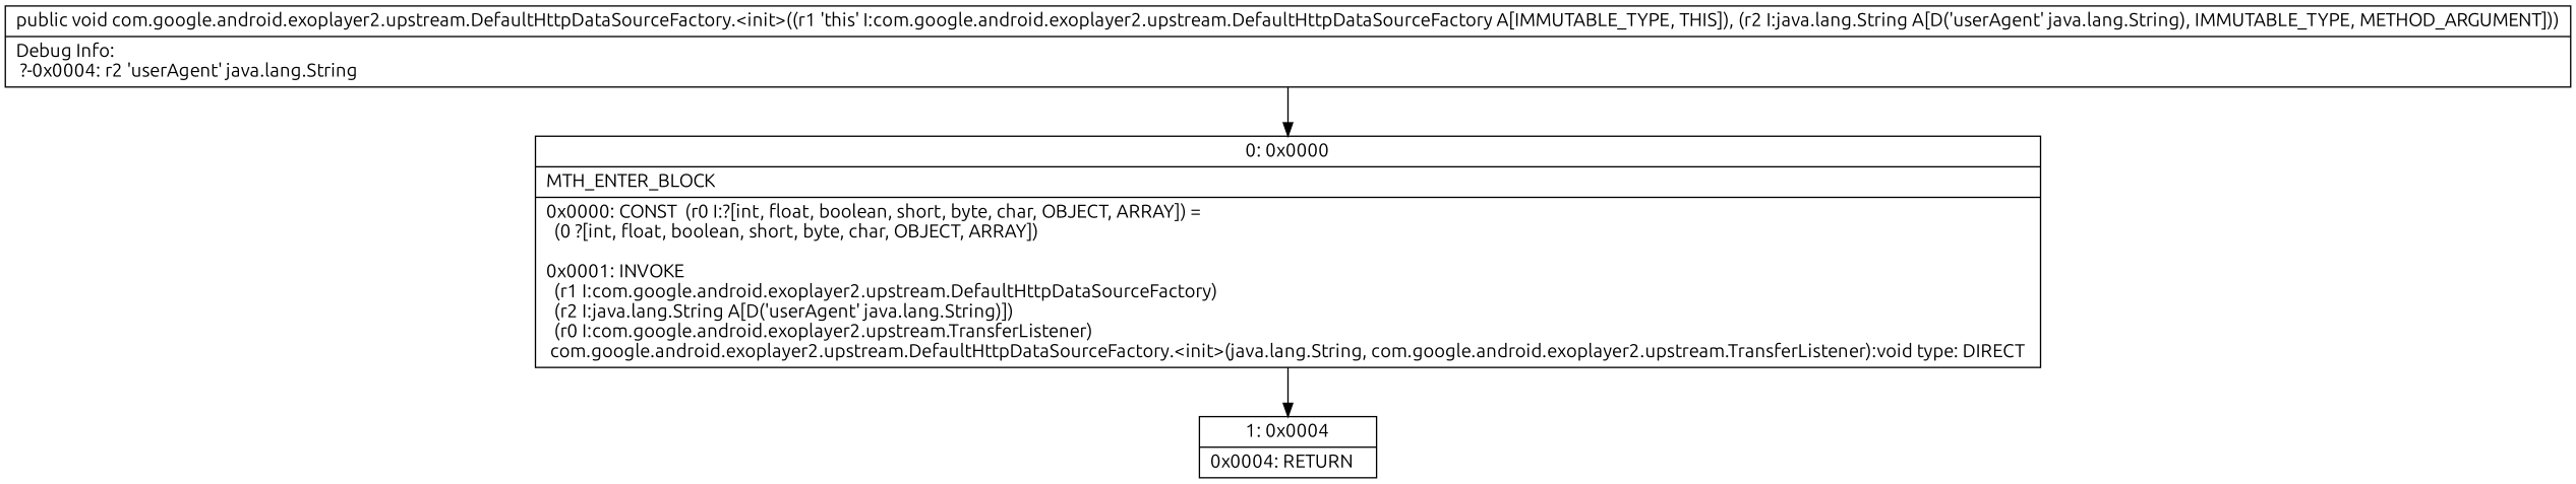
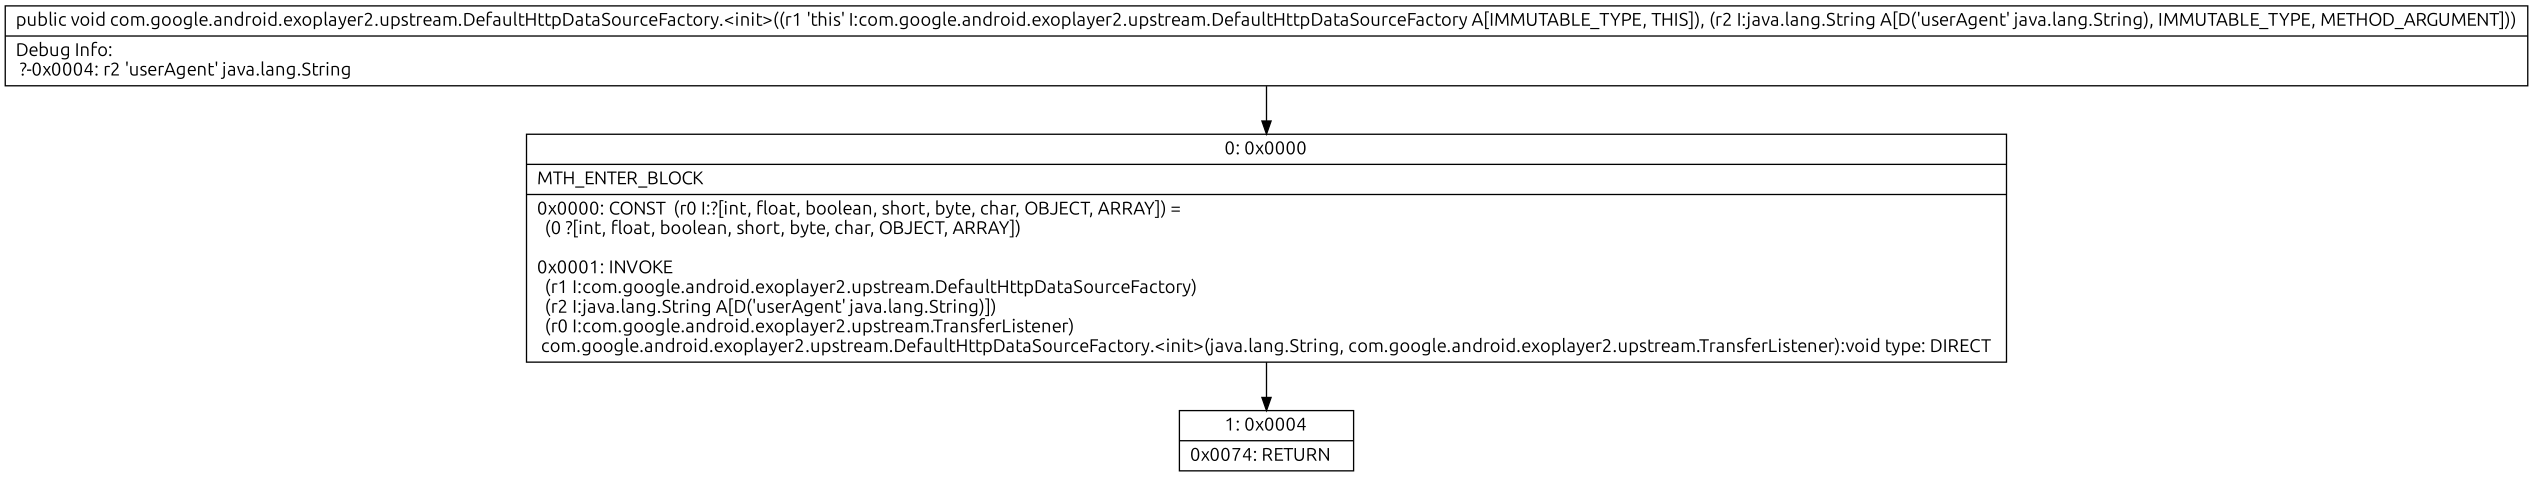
  digraph {
    fontname=Ubuntu
    node [shape=record fontname=Ubuntu]
    edge [fontname=Ubuntu]
    n1 [label="{0\:\ 0x0000|MTH_ENTER_BLOCK\l|0x0000: CONST  (r0 I:?[int, float, boolean, short, byte, char, OBJECT, ARRAY]) = \l  (0 ?[int, float, boolean, short, byte, char, OBJECT, ARRAY])\l \l0x0001: INVOKE  \l  (r1 I:com.google.android.exoplayer2.upstream.DefaultHttpDataSourceFactory)\l  (r2 I:java.lang.String A[D('userAgent' java.lang.String)])\l  (r0 I:com.google.android.exoplayer2.upstream.TransferListener)\l com.google.android.exoplayer2.upstream.DefaultHttpDataSourceFactory.\<init\>(java.lang.String, com.google.android.exoplayer2.upstream.TransferListener):void type: DIRECT \l}"]
-   n2 [label="{1\:\ 0x0004|0x0004: RETURN   \l}"]
+   n2 [label="{1\:\ 0x0004|0x0074: RETURN   \l}"]
    n3 [label="{public void com.google.android.exoplayer2.upstream.DefaultHttpDataSourceFactory.\<init\>((r1 'this' I:com.google.android.exoplayer2.upstream.DefaultHttpDataSourceFactory A[IMMUTABLE_TYPE, THIS]), (r2 I:java.lang.String A[D('userAgent' java.lang.String), IMMUTABLE_TYPE, METHOD_ARGUMENT]))  | Debug Info:\l  ?\-0x0004: r2 'userAgent' java.lang.String\l}"]
    n1 -> n2
    n3 -> n1
  }
